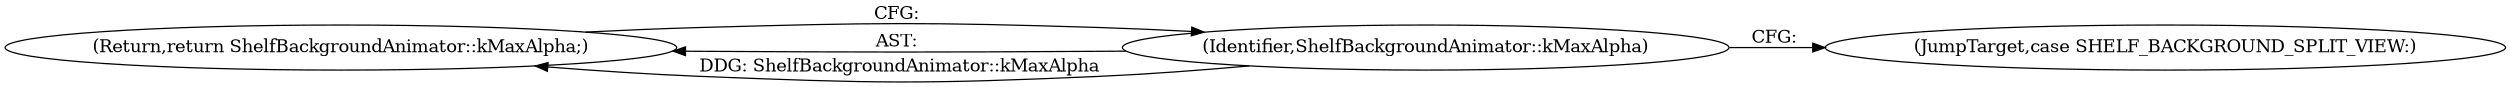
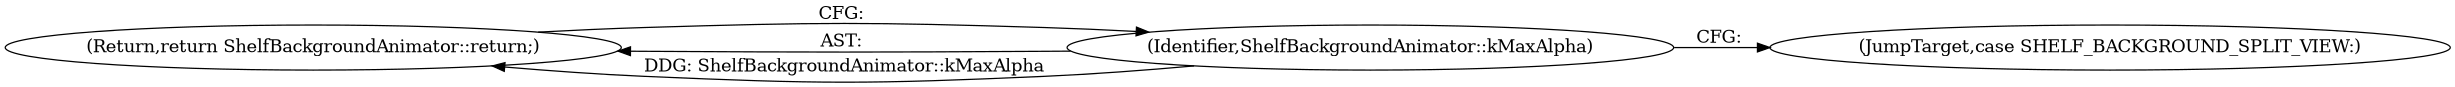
  digraph {
    rankdir=LR
-   n1 [label="(Return,return ShelfBackgroundAnimator::kMaxAlpha;)"]
+   n1 [label="(Return,return ShelfBackgroundAnimator::return;)"]
    n2 [label="(Identifier,ShelfBackgroundAnimator::kMaxAlpha)"]
    n3 [label="(JumpTarget,case SHELF_BACKGROUND_SPLIT_VIEW:)"]
    n1 -> n2 [label="CFG: "]
    n2 -> n1 [label="AST: "]
    n2 -> n1 [label="DDG: ShelfBackgroundAnimator::kMaxAlpha"]
    n2 -> n3 [label="CFG: "]
  }
